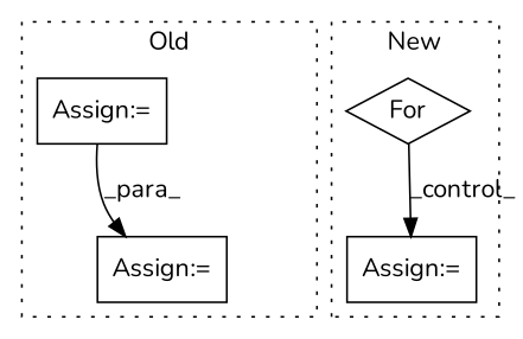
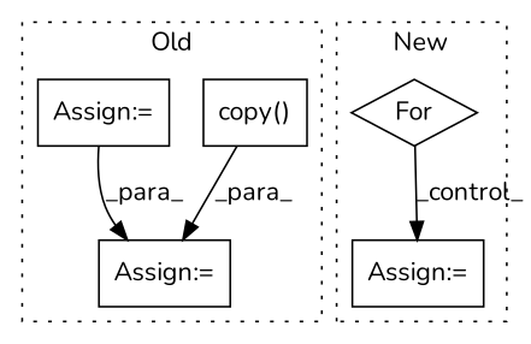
  digraph {
    fontname=Nunito
    node [a=68 l=3 shape=box fontname=Nunito]
    edge [fontname=Nunito]
+   n1 [a=75 l="8,1" label="copy()" s="25563,25581"]
    n2 [label="Assign:=" s=25666]
    n3 [label="Assign:=" s=25632]
    n4 [a=107 l="4,70" label=For s="25267,25307" shape=diamond]
    n5 [label="Assign:=" s=25655]
    subgraph cluster_1 {
      label=Old
      style=dotted
+     n1
      n2
      n3
    }
    subgraph cluster_2 {
      label=New
      style=dotted
      n4
      n5
    }
+   n1 -> n2 [label=_para_]
    n3 -> n2 [label=_para_]
    n4 -> n5 [label=_control_]
  }
